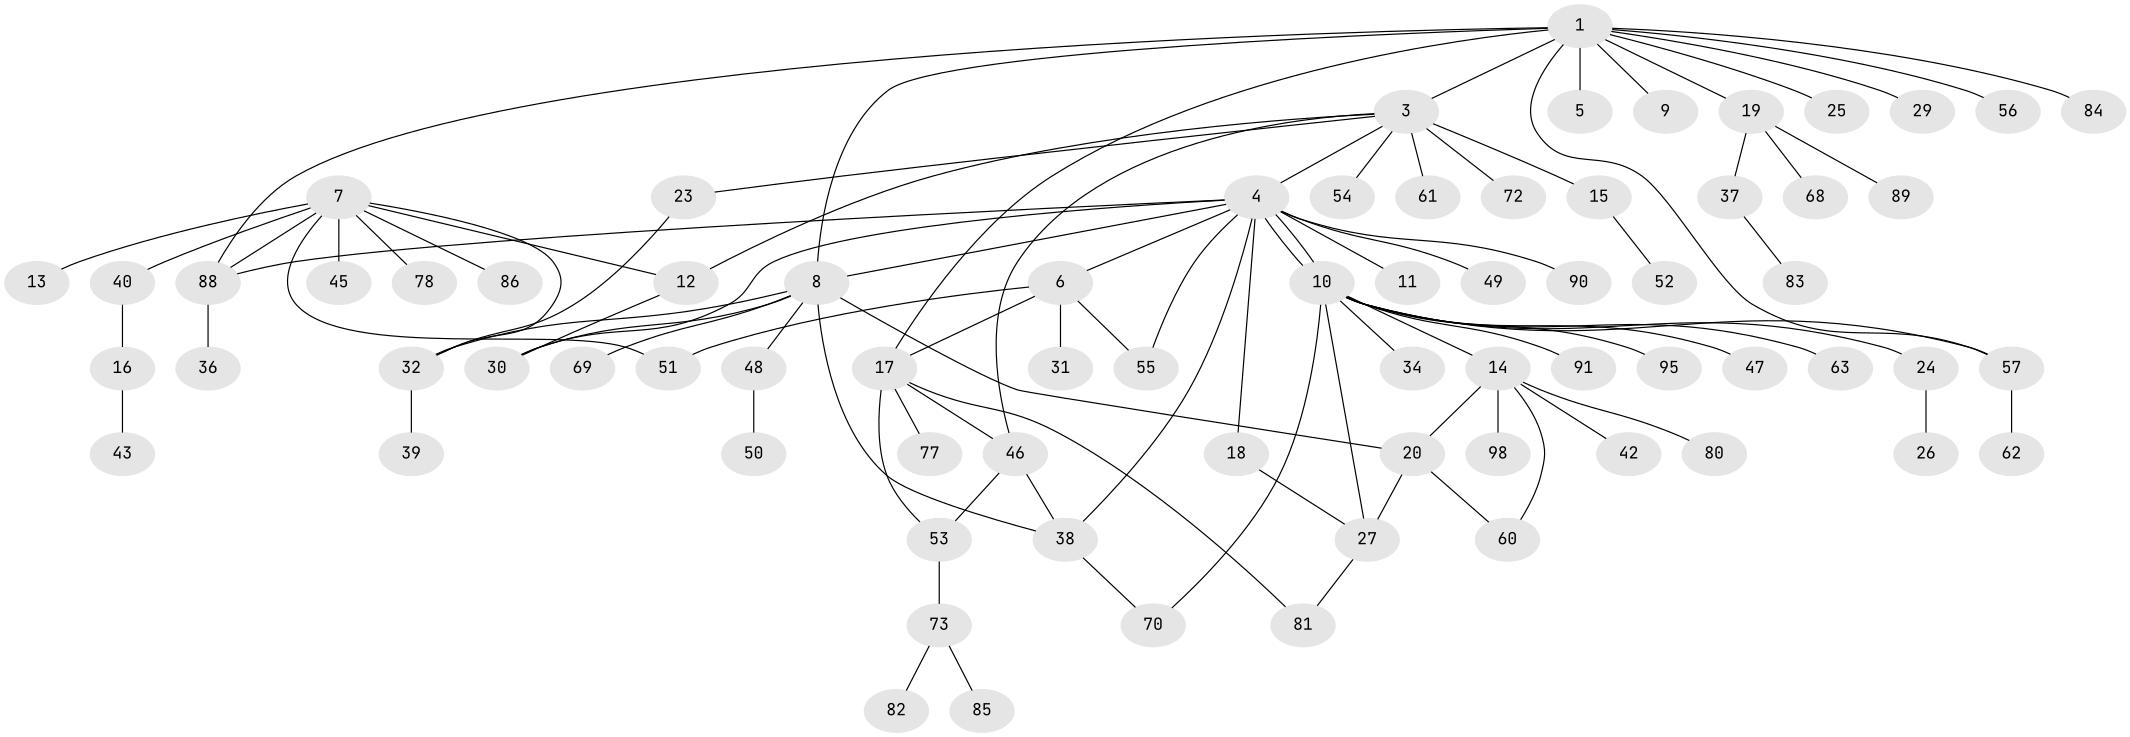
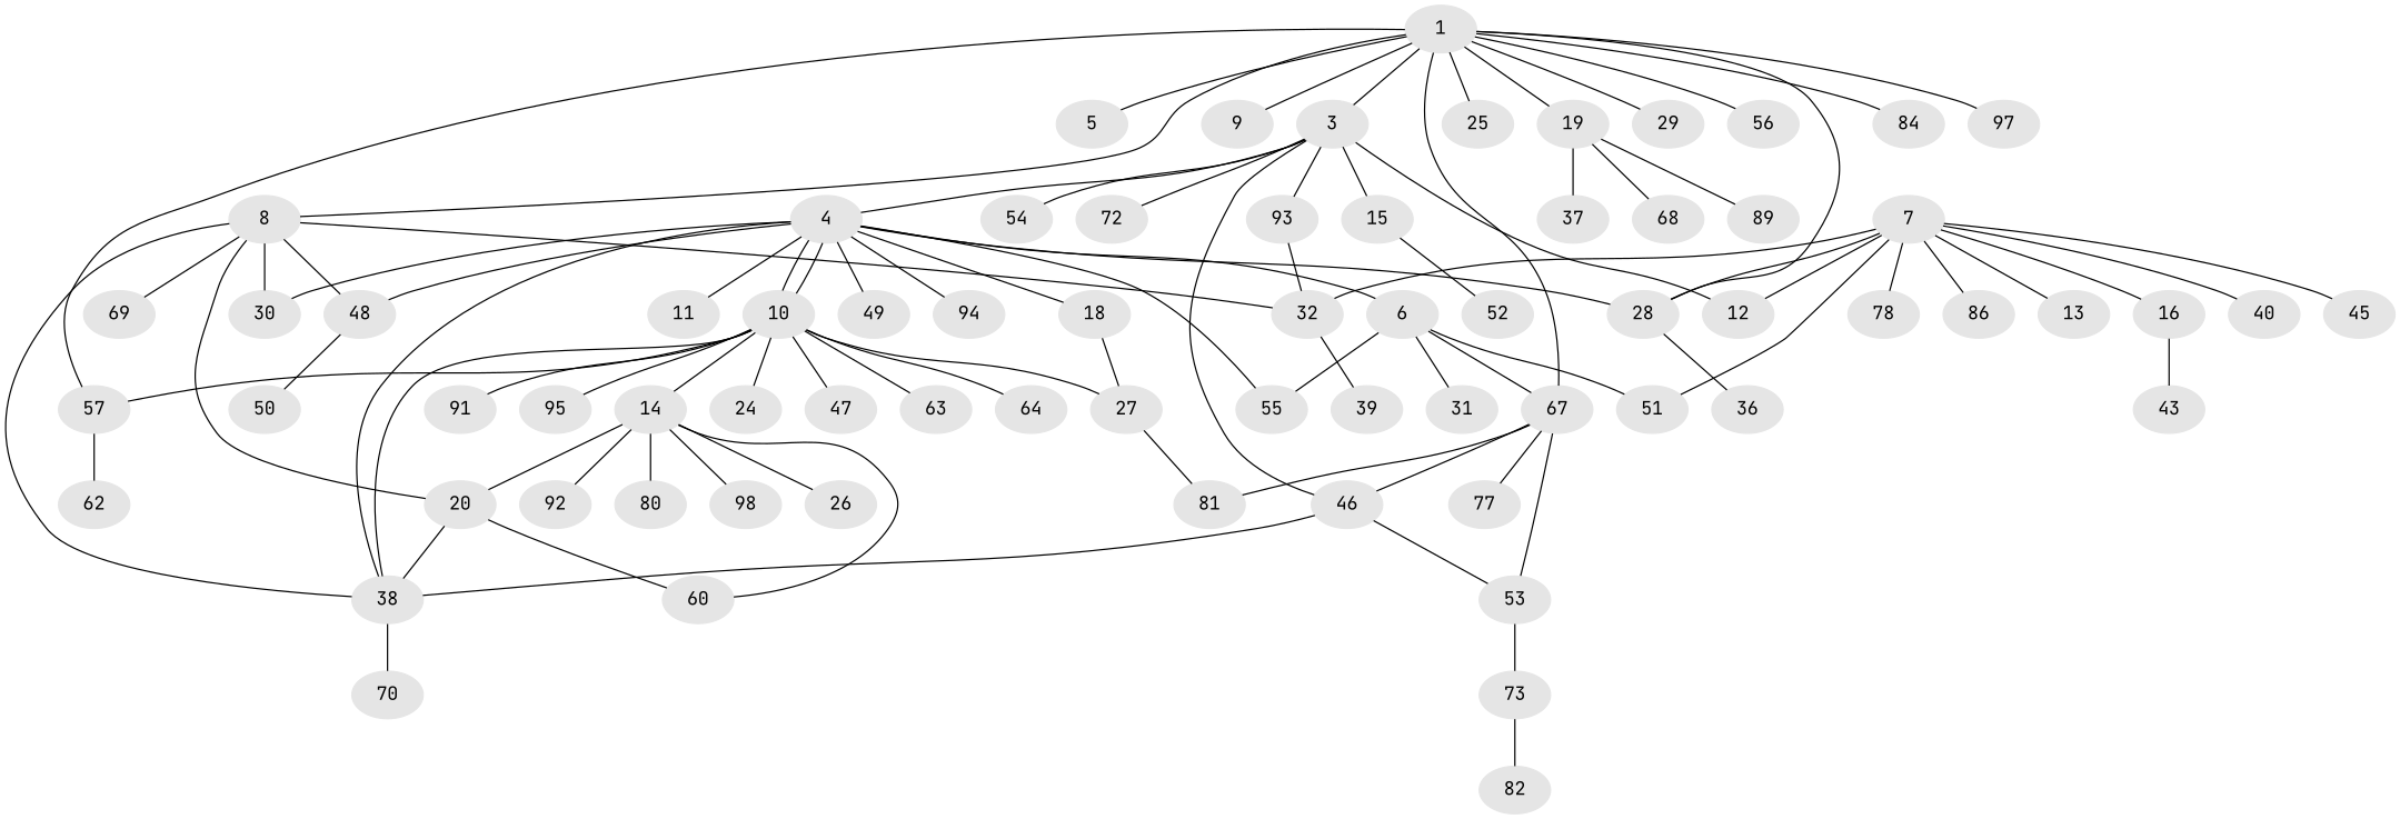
  graph {
    fontname="JetBrains Mono"
    node [color=gray90 fontname="JetBrains Mono" style=filled]
    edge [fontname="JetBrains Mono"]
    1 [super="+2"]
    3 [super="+33"]
    5
    8 [super="+35"]
    9 [super="+41"]
-   17 [super="+79"]
+   17 [super="+79" label=67]
    19
    25
-   28 [super="+76" label=88]
+   28 [super="+76"]
    29
    56
    57 [super="+58"]
    84
+   97
    4 [super="+21"]
    12
    15
-   23 [super="+67"]
+   23 [super="+67" label=93]
    46 [super="+65"]
    54
-   61 [super="+92"]
    72
    30 [super="+44"]
    38 [super="+87"]
    32 [super="+93"]
    20 [super="+88"]
    48
    69
    53
    77
    81
    37 [super="+66"]
    68
    89
    36 [super="+100"]
    62
    6 [super="+99"]
    10 [super="+22"]
    11
    18 [super="+91"]
    49
    55
-   94 [label=90]
+   94
    52
    31
    51
    14 [super="+34"]
    24
    27 [super="+75"]
    47
    63
-   64 [label=34]
+   64
    n53 [label=91]
    95
    70
    7 [super="+74"]
    13
    16 [super="+59"]
    40
    45
    78
    86
    43
    39
    60
    50
    26 [super="+71"]
-   42
+   42 [label=92]
    80
    98
    73 [super="+96"]
-   83
    82
-   85
    1 -- 3 [weight=2]
    1 -- 5
    1 -- 8
    1 -- 9
    1 -- 17
    1 -- 19
    1 -- 25
    1 -- 28
    1 -- 29
    1 -- 56
    1 -- 57
    1 -- 84
+   1 -- 97
    3 -- 4
    3 -- 12
    3 -- 15
    3 -- 23
    3 -- 46
    3 -- 54
-   3 -- 61
    3 -- 72
    8 -- 30
    8 -- 38
    8 -- 32
    8 -- 20
    8 -- 48
    8 -- 69
    17 -- 46
    17 -- 53
    17 -- 77
    17 -- 81
    19 -- 37
    19 -- 68
    19 -- 89
    28 -- 36
    57 -- 62
-   4 -- 8
+   4 -- 48
    4 -- 28
    4 -- 30
    4 -- 38
    4 -- 6
    4 -- 10 [weight=2]
    4 -- 10
    4 -- 11
    4 -- 18
    4 -- 49
    4 -- 55
    4 -- 94
-   12 -- 30
    15 -- 52
    23 -- 32
    46 -- 38
    46 -- 53
    38 -- 70
    32 -- 39
-   20 -- 27
+   20 -- 38
    20 -- 60
    48 -- 50
    53 -- 73
-   37 -- 83
    6 -- 17
    6 -- 55
    6 -- 31
    6 -- 51
    10 -- 57
-   10 -- 70
+   10 -- 38
    10 -- 14
    10 -- 24
    10 -- 27
    10 -- 47
    10 -- 63
    10 -- 64
    10 -- n53
    10 -- 95
    18 -- 27
    14 -- 20
    14 -- 60
-   24 -- 26
+   14 -- 26
    14 -- 42
    14 -- 80
    14 -- 98
    27 -- 81
    7 -- 28
    7 -- 12
    7 -- 32
    7 -- 51
    7 -- 13
-   40 -- 16
+   7 -- 16
    7 -- 40
    7 -- 45
    7 -- 78
    7 -- 86
    16 -- 43
    73 -- 82
-   73 -- 85
  }
